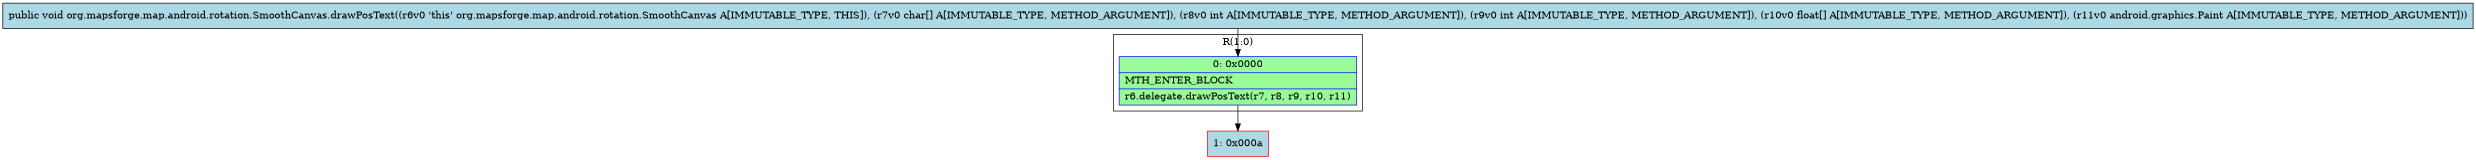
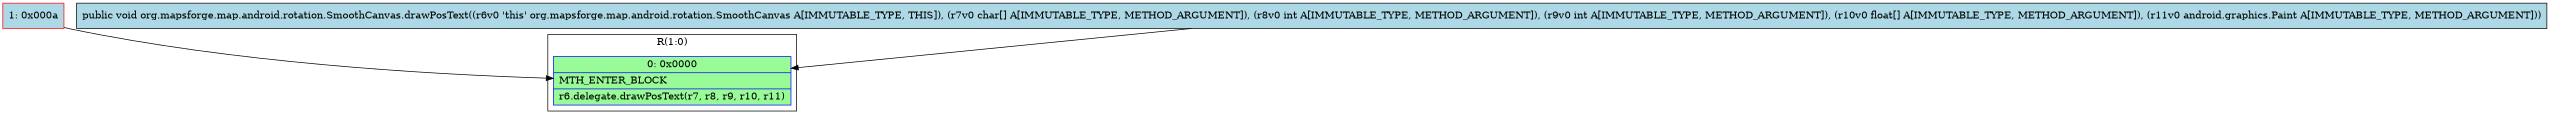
  digraph {
    node [shape=record style=filled fillcolor=lightblue]
    n1 [color=blue label="{0\:\ 0x0000|MTH_ENTER_BLOCK\l|r6.delegate.drawPosText(r7, r8, r9, r10, r11)\l}" fillcolor=palegreen]
    n2 [color=red label="{1\:\ 0x000a}"]
    n3 [label="{public void org.mapsforge.map.android.rotation.SmoothCanvas.drawPosText((r6v0 'this' org.mapsforge.map.android.rotation.SmoothCanvas A[IMMUTABLE_TYPE, THIS]), (r7v0 char[] A[IMMUTABLE_TYPE, METHOD_ARGUMENT]), (r8v0 int A[IMMUTABLE_TYPE, METHOD_ARGUMENT]), (r9v0 int A[IMMUTABLE_TYPE, METHOD_ARGUMENT]), (r10v0 float[] A[IMMUTABLE_TYPE, METHOD_ARGUMENT]), (r11v0 android.graphics.Paint A[IMMUTABLE_TYPE, METHOD_ARGUMENT])) }"]
    subgraph cluster_1 {
      label="R(1:0)"
      n1
    }
-   n1 -> n2
+   n2 -> n1
    n3 -> n1
  }
